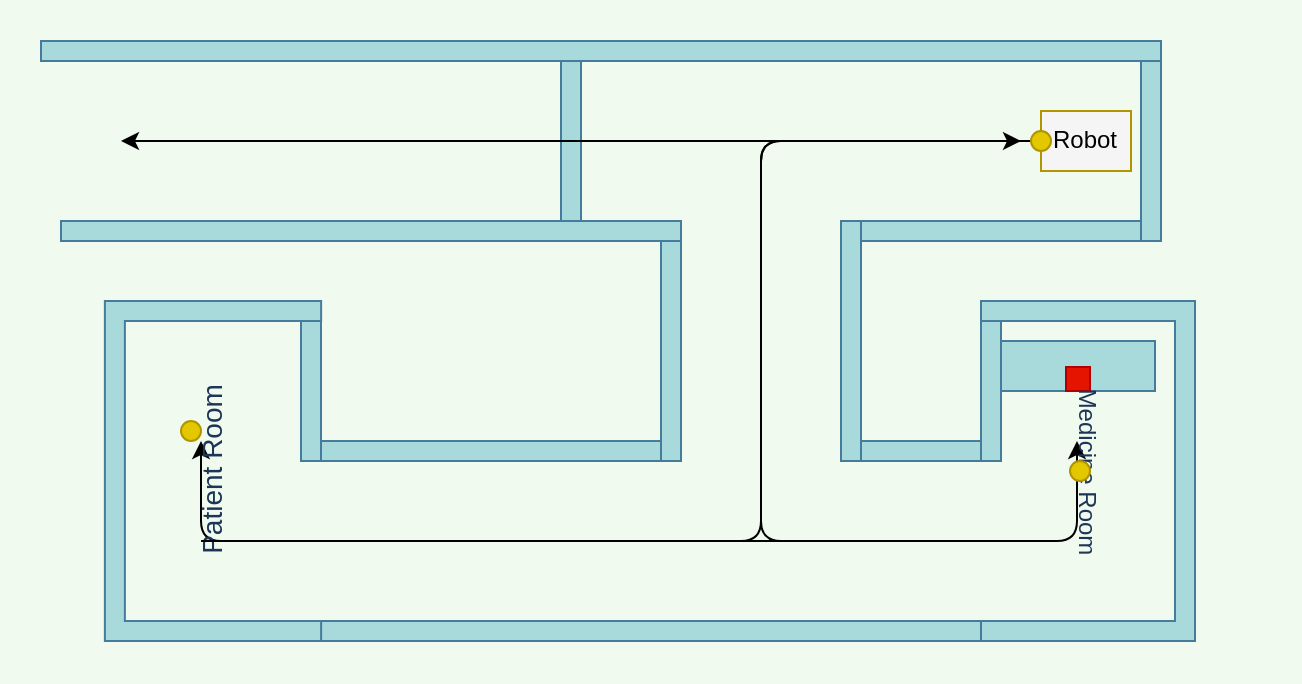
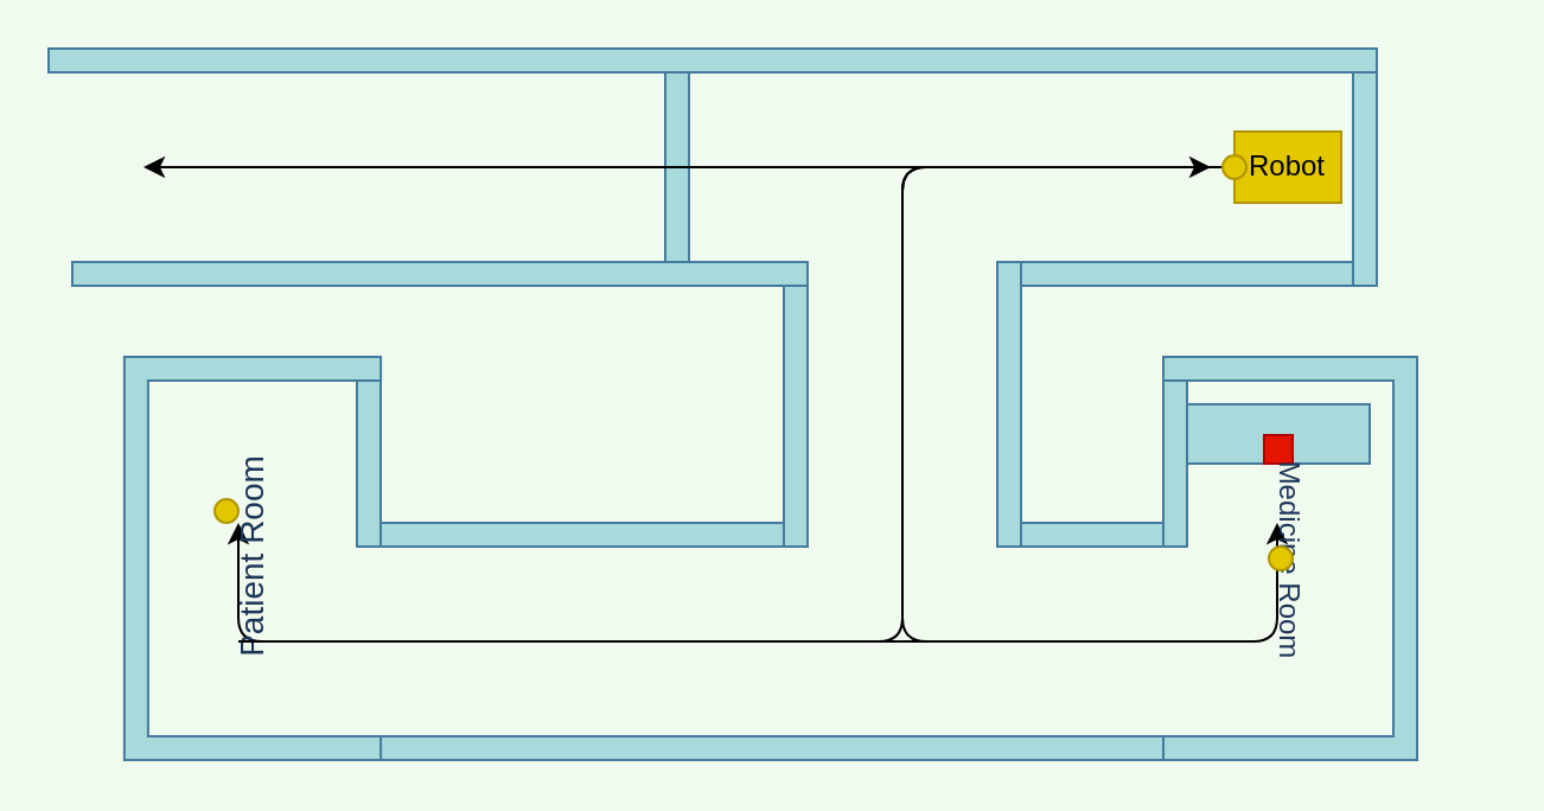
  <mxCell id="0" />
  <mxCell id="1" parent="0" />
- <mxCell id="2" value="&lt;font color=&quot;#000000&quot;&gt;Robot&lt;/font&gt;" style="rounded=0;whiteSpace=wrap;html=1;strokeColor=#B09500;fontColor=#ffffff;fillColor=#f5f5f5;" parent="1" vertex="1"><mxGeometry x="520" y="55" width="45" height="30" as="geometry" /></mxCell>
+ <mxCell id="2" value="&lt;font color=&quot;#000000&quot;&gt;Robot&lt;/font&gt;" style="rounded=0;whiteSpace=wrap;html=1;strokeColor=#B09500;fontColor=#ffffff;fillColor=#e3c800;" parent="1" vertex="1"><mxGeometry x="520" y="55" width="45" height="30" as="geometry" /></mxCell>
  <mxCell id="3" value="" style="verticalLabelPosition=bottom;html=1;verticalAlign=top;align=center;shape=mxgraph.floorplan.wall;fillColor=#A8DADC;direction=south;strokeColor=#457B9D;fontColor=#1D3557;" parent="1" vertex="1"><mxGeometry x="420" y="110" width="10" height="120" as="geometry" /></mxCell>
  <mxCell id="4" value="" style="verticalLabelPosition=bottom;html=1;verticalAlign=top;align=center;shape=mxgraph.floorplan.wall;fillColor=#A8DADC;direction=west;strokeColor=#457B9D;fontColor=#1D3557;" parent="1" vertex="1"><mxGeometry y="20" width="560" height="10" as="geometry" x="20" /></mxCell>
  <mxCell id="5" value="" style="verticalLabelPosition=bottom;html=1;verticalAlign=top;align=center;shape=mxgraph.floorplan.wall;fillColor=#A8DADC;direction=south;strokeColor=#457B9D;fontColor=#1D3557;" parent="1" vertex="1"><mxGeometry x="330" y="110" width="10" height="120" as="geometry" /></mxCell>
  <mxCell id="6" value="" style="verticalLabelPosition=bottom;html=1;verticalAlign=top;align=center;shape=mxgraph.floorplan.wall;fillColor=#A8DADC;direction=west;strokeColor=#457B9D;fontColor=#1D3557;" parent="1" vertex="1"><mxGeometry x="30" y="110" width="310" height="10" as="geometry" /></mxCell>
  <mxCell id="7" value="" style="verticalLabelPosition=bottom;html=1;verticalAlign=top;align=center;shape=mxgraph.floorplan.wall;fillColor=#A8DADC;direction=west;strokeColor=#457B9D;fontColor=#1D3557;" parent="1" vertex="1"><mxGeometry x="160" y="220" width="170" height="10" as="geometry" /></mxCell>
  <mxCell id="8" value="" style="verticalLabelPosition=bottom;html=1;verticalAlign=top;align=center;shape=mxgraph.floorplan.wall;fillColor=#A8DADC;direction=south;strokeColor=#457B9D;fontColor=#1D3557;" parent="1" vertex="1"><mxGeometry x="150" y="160" width="10" height="70" as="geometry" /></mxCell>
  <mxCell id="9" value="" style="verticalLabelPosition=bottom;html=1;verticalAlign=top;align=center;shape=mxgraph.floorplan.wall;fillColor=#A8DADC;direction=south;strokeColor=#457B9D;fontColor=#1D3557;" parent="1" vertex="1"><mxGeometry x="490" y="160" width="10" height="70" as="geometry" /></mxCell>
  <mxCell id="10" value="" style="verticalLabelPosition=bottom;html=1;verticalAlign=top;align=center;shape=mxgraph.floorplan.wall;fillColor=#A8DADC;direction=west;strokeColor=#457B9D;fontColor=#1D3557;" parent="1" vertex="1"><mxGeometry x="430" y="220" width="60" height="10" as="geometry" /></mxCell>
  <mxCell id="11" value="" style="verticalLabelPosition=bottom;html=1;verticalAlign=top;align=center;shape=mxgraph.floorplan.wall;fillColor=#A8DADC;direction=west;strokeColor=#457B9D;fontColor=#1D3557;" parent="1" vertex="1"><mxGeometry x="160" y="310" width="340" height="10" as="geometry" /></mxCell>
  <mxCell id="12" value="" style="endArrow=classic;html=1;exitX=0;exitY=0.5;exitDx=0;exitDy=0;labelBackgroundColor=#F1FAEE;fontColor=#1D3557;strokeColor=#000000;" parent="1" source="2" edge="1"><mxGeometry width="50" height="50" relative="1" as="geometry"><mxPoint x="510" y="70" as="sourcePoint" /><mxPoint x="538" y="220" as="targetPoint" /><Array as="points"><mxPoint x="380" y="70" /><mxPoint x="380" y="270" /><mxPoint x="538" y="270" /></Array></mxGeometry></mxCell>
  <mxCell id="13" value="" style="rounded=0;whiteSpace=wrap;html=1;fillColor=#A8DADC;strokeColor=#457B9D;fontColor=#1D3557;" parent="1" vertex="1"><mxGeometry x="500" y="170" width="77" height="25" as="geometry" /></mxCell>
  <mxCell id="14" value="" style="endArrow=classic;html=1;labelBackgroundColor=#F1FAEE;fontColor=#1D3557;strokeColor=#000000;" parent="1" edge="1"><mxGeometry width="50" height="50" relative="1" as="geometry"><mxPoint x="520" y="270" as="sourcePoint" /><mxPoint x="100" y="220" as="targetPoint" /><Array as="points"><mxPoint x="100" y="270" /></Array></mxGeometry></mxCell>
  <mxCell id="15" value="" style="verticalLabelPosition=bottom;html=1;verticalAlign=top;align=center;shape=mxgraph.floorplan.wall;fillColor=#A8DADC;direction=south;strokeColor=#457B9D;fontColor=#1D3557;" parent="1" vertex="1"><mxGeometry x="280" y="30" width="10" height="80" as="geometry" /></mxCell>
  <mxCell id="16" value="" style="endArrow=classic;html=1;labelBackgroundColor=#F1FAEE;fontColor=#1D3557;strokeColor=#000000;" parent="1" edge="1"><mxGeometry width="50" height="50" relative="1" as="geometry"><mxPoint x="510" y="70" as="sourcePoint" /><mxPoint x="60" y="70" as="targetPoint" /></mxGeometry></mxCell>
  <mxCell id="17" value="" style="rounded=0;whiteSpace=wrap;html=1;fillColor=#e51400;strokeColor=#B20000;fontColor=#ffffff;" parent="1" vertex="1"><mxGeometry x="532.5" y="183" width="12" height="12" as="geometry" /></mxCell>
  <mxCell id="18" value="&lt;font style=&quot;font-size: 14px&quot;&gt;Patient Room&lt;/font&gt;" style="verticalLabelPosition=middle;html=1;verticalAlign=middle;align=center;shape=mxgraph.floorplan.wallU;fillColor=#A8DADC;rotation=-90;labelPosition=center;strokeColor=#457B9D;fontColor=#1D3557;" parent="1" vertex="1"><mxGeometry x="21" y="180.94" width="170" height="108.12" as="geometry" /></mxCell>
  <mxCell id="19" value="Medicine Room" style="verticalLabelPosition=middle;html=1;verticalAlign=middle;align=center;shape=mxgraph.floorplan.wallU;fillColor=#A8DADC;rotation=90;labelPosition=center;strokeColor=#457B9D;fontColor=#1D3557;" parent="1" vertex="1"><mxGeometry x="458.5" y="181.5" width="170" height="107" as="geometry" /></mxCell>
  <mxCell id="20" value="" style="verticalLabelPosition=bottom;html=1;verticalAlign=top;align=center;shape=mxgraph.floorplan.wall;fillColor=#A8DADC;direction=south;strokeColor=#457B9D;fontColor=#1D3557;" parent="1" vertex="1"><mxGeometry x="570" y="30" width="10" height="90" as="geometry" /></mxCell>
  <mxCell id="21" value="" style="verticalLabelPosition=bottom;html=1;verticalAlign=top;align=center;shape=mxgraph.floorplan.wall;fillColor=#A8DADC;strokeColor=#457B9D;fontColor=#1D3557;" parent="1" vertex="1"><mxGeometry x="430" y="110" width="140" height="10" as="geometry" /></mxCell>
  <mxCell id="22" value="" style="endArrow=classic;html=1;labelBackgroundColor=#F1FAEE;fontColor=#1D3557;strokeColor=#000000;" parent="1" edge="1"><mxGeometry width="50" height="50" relative="1" as="geometry"><mxPoint x="100" y="270" as="sourcePoint" /><mxPoint x="510" y="70" as="targetPoint" /><Array as="points"><mxPoint x="380" y="270" /><mxPoint x="380" y="70" /></Array></mxGeometry></mxCell>
  <mxCell id="23" value="" style="ellipse;whiteSpace=wrap;html=1;aspect=fixed;fillColor=#e3c800;strokeColor=#B09500;fontColor=#ffffff;" parent="1" vertex="1"><mxGeometry x="534.5" y="230" width="10" height="10" as="geometry" /></mxCell>
  <mxCell id="24" value="" style="ellipse;whiteSpace=wrap;html=1;aspect=fixed;fillColor=#e3c800;strokeColor=#B09500;fontColor=#ffffff;" parent="1" vertex="1"><mxGeometry x="90" y="210" width="10" height="10" as="geometry" /></mxCell>
  <mxCell id="25" value="" style="ellipse;whiteSpace=wrap;html=1;aspect=fixed;fillColor=#e3c800;strokeColor=#B09500;fontColor=#ffffff;" parent="1" vertex="1"><mxGeometry x="515" y="65" width="10" height="10" as="geometry" /></mxCell>
